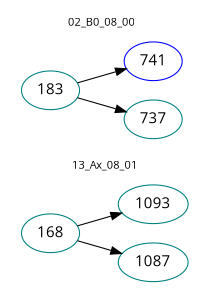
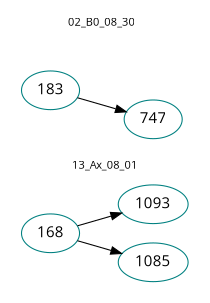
  digraph {
    fontname="Open Sans"
    rankdir=LR
    node [color=teal fontname="Open Sans"]
    edge [color=black fontname="Open Sans"]
    n1 [label=168]
-   n2 [label=1087]
+   n2 [label=1085]
    n3 [label=1093]
    n4 [label=183]
-   n5 [label=737]
-   n6 [color=blue label=741]
+   n5 [label=747]
    subgraph cluster_1 {
      color=white
      fontsize=10
      label="13_Ax_08_01"
      n1
      n2
      n3
    }
    subgraph cluster_2 {
      color=white
      fontsize=10
-     label="02_B0_08_00"
+     label="02_B0_08_30"
      n4
      n5
-     n6
    }
    n1 -> n2
    n1 -> n3
    n4 -> n5
-   n4 -> n6
  }
